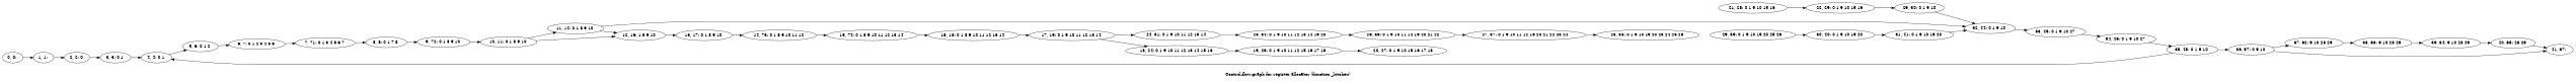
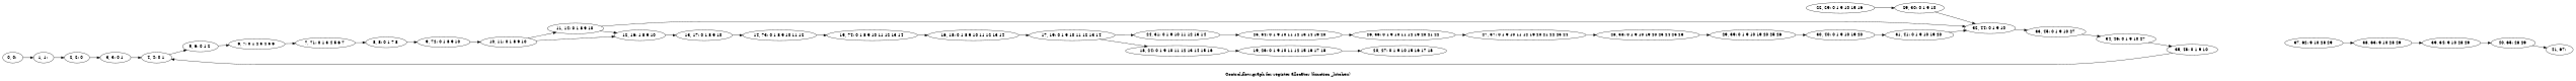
  digraph {
    label="Control-flow-graph for register allocator (function _lutohex)"
    rankdir=LR
    n1 [label="0, 0: "]
    n2 [label="1, 1: "]
    n3 [label="2, 2: 0 "]
    n4 [label="3, 3: 0 1 "]
    n5 [label="4, 4: 0 1 "]
    n6 [label="5, 6: 0 1 2 "]
    n7 [label="6, 7: 0 1 2 3 4 5 6 "]
    n8 [label="7, 71: 0 1 3 4 5 6 7 "]
    n9 [label="8, 8: 0 1 7 8 "]
    n10 [label="9, 72: 0 1 8 9 10 "]
    n11 [label="10, 11: 0 1 8 9 10 "]
    n12 [label="11, 14: 0 1 8 9 10 "]
    n13 [label="12, 16: 1 8 9 10 "]
    n14 [label="32, 44: 0 1 9 10 "]
    n15 [label="13, 17: 0 1 8 9 10 "]
    n16 [label="33, 45: 0 1 9 10 27 "]
    n17 [label="14, 73: 0 1 8 9 10 11 12 "]
    n18 [label="15, 74: 0 1 8 9 10 11 12 13 14 "]
    n19 [label="16, 18: 0 1 8 9 10 11 12 13 14 "]
    n20 [label="17, 19: 0 1 9 10 11 12 13 14 "]
    n21 [label="18, 24: 0 1 9 10 11 12 13 14 15 16 "]
    n22 [label="24, 31: 0 1 9 10 11 12 13 14 "]
    n23 [label="19, 26: 0 1 9 10 11 12 15 16 17 18 "]
    n24 [label="25, 34: 0 1 9 10 11 12 13 14 19 20 "]
    n25 [label="20, 27: 0 1 9 10 15 16 17 18 "]
-   n26 [label="21, 28: 0 1 9 10 15 16 "]
    n27 [label="22, 29: 0 1 9 10 15 16 "]
    n28 [label="29, 30: 0 1 9 10"]
    n29 [label="26, 36: 0 1 9 10 11 12 19 20 21 22 "]
    n30 [label="27, 37: 0 1 9 10 11 12 19 20 21 22 23 24 "]
    n31 [label="28, 38: 0 1 9 10 19 20 23 24 25 26 "]
    n32 [label="29, 39: 0 1 9 10 19 20 25 26 "]
    n33 [label="30, 40: 0 1 9 10 19 20 "]
    n34 [label="31, 41: 0 1 9 10 19 20 "]
    n35 [label="34, 46: 0 1 9 10 27 "]
    n36 [label="35, 48: 0 1 9 10 "]
-   n37 [label="36, 57: 0 9 10 "]
    n38 [label="37, 62: 9 10 28 29 "]
    n39 [label="41, 67: "]
    n40 [label="38, 63: 9 10 28 29 "]
    n41 [label="39, 64: 9 10 28 29 "]
    n42 [label="40, 65: 28 29 "]
    n1 -> n2
    n2 -> n3
    n3 -> n4
    n4 -> n5
    n5 -> n6
    n6 -> n7
    n7 -> n8
    n8 -> n9
    n9 -> n10
    n10 -> n11
    n11 -> n12
    n11 -> n13
    n12 -> n13
    n12 -> n14
    n13 -> n15
    n14 -> n16
    n15 -> n17
    n16 -> n35
    n17 -> n18
    n18 -> n19
    n19 -> n20
    n20 -> n21
    n20 -> n22
    n21 -> n23
    n22 -> n24
    n23 -> n25
    n24 -> n29
-   n26 -> n27
    n27 -> n28
    n28 -> n14
    n29 -> n30
    n30 -> n31
+   n31 -> n32
    n32 -> n33
    n33 -> n34
    n34 -> n14
    n35 -> n36
    n36 -> n5
-   n36 -> n37
-   n37 -> n38
-   n37 -> n39
    n38 -> n40
    n40 -> n41
    n41 -> n42
    n42 -> n39
  }
